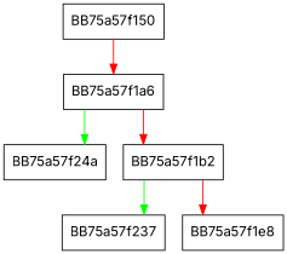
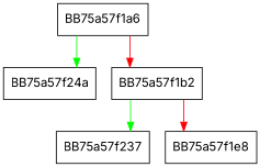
  digraph {
    fontname=Inter
    splines=ortho
    node [fontname=Inter shape=box]
    edge [color=red fontname=Inter]
-   BB75a57f150
    BB75a57f1a6
    BB75a57f24a
    BB75a57f1b2
    BB75a57f237
    BB75a57f1e8
-   BB75a57f150 -> BB75a57f1a6
    BB75a57f1a6 -> BB75a57f24a [color=green]
    BB75a57f1a6 -> BB75a57f1b2
    BB75a57f1b2 -> BB75a57f237 [color=green]
    BB75a57f1b2 -> BB75a57f1e8
  }
